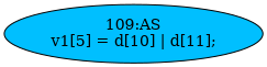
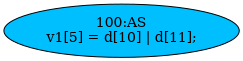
  strict digraph {
-   n1 [ast="<pyverilog.vparser.ast.Assign object at 0x7fee23154d50>" def_var="['v1']" fillcolor=deepskyblue label="109:AS\nv1[5] = d[10] | d[11];" statements="[]" style=filled typ=Assign use_var="['d', 'd']"]
+   n1 [ast="<pyverilog.vparser.ast.Assign object at 0x7fee23154d50>" def_var="['v1']" fillcolor=deepskyblue label="100:AS\nv1[5] = d[10] | d[11];" statements="[]" style=filled typ=Assign use_var="['d', 'd']"]
  }
